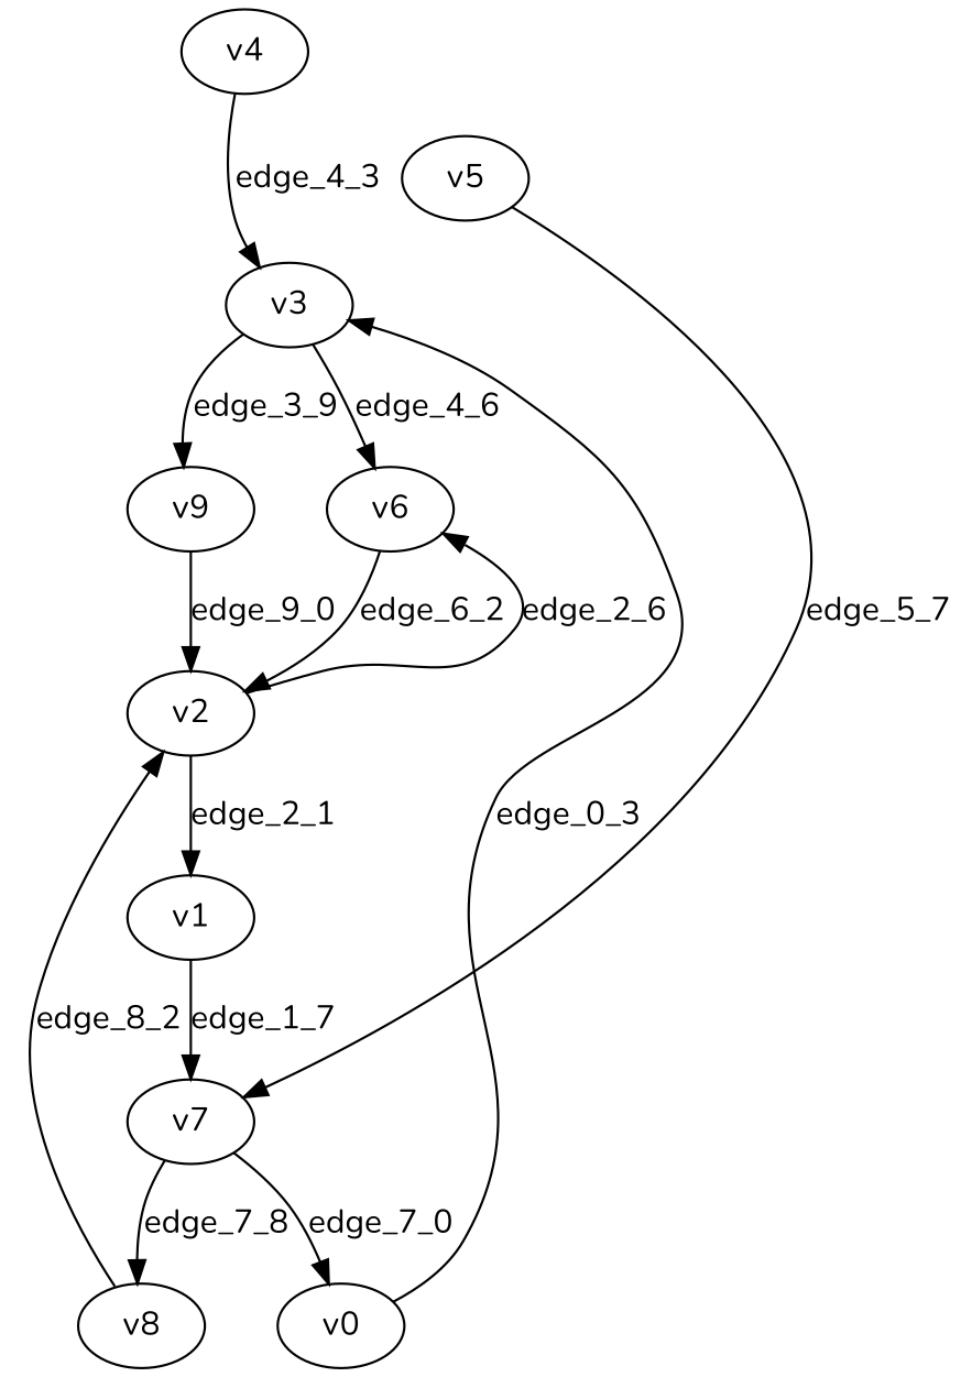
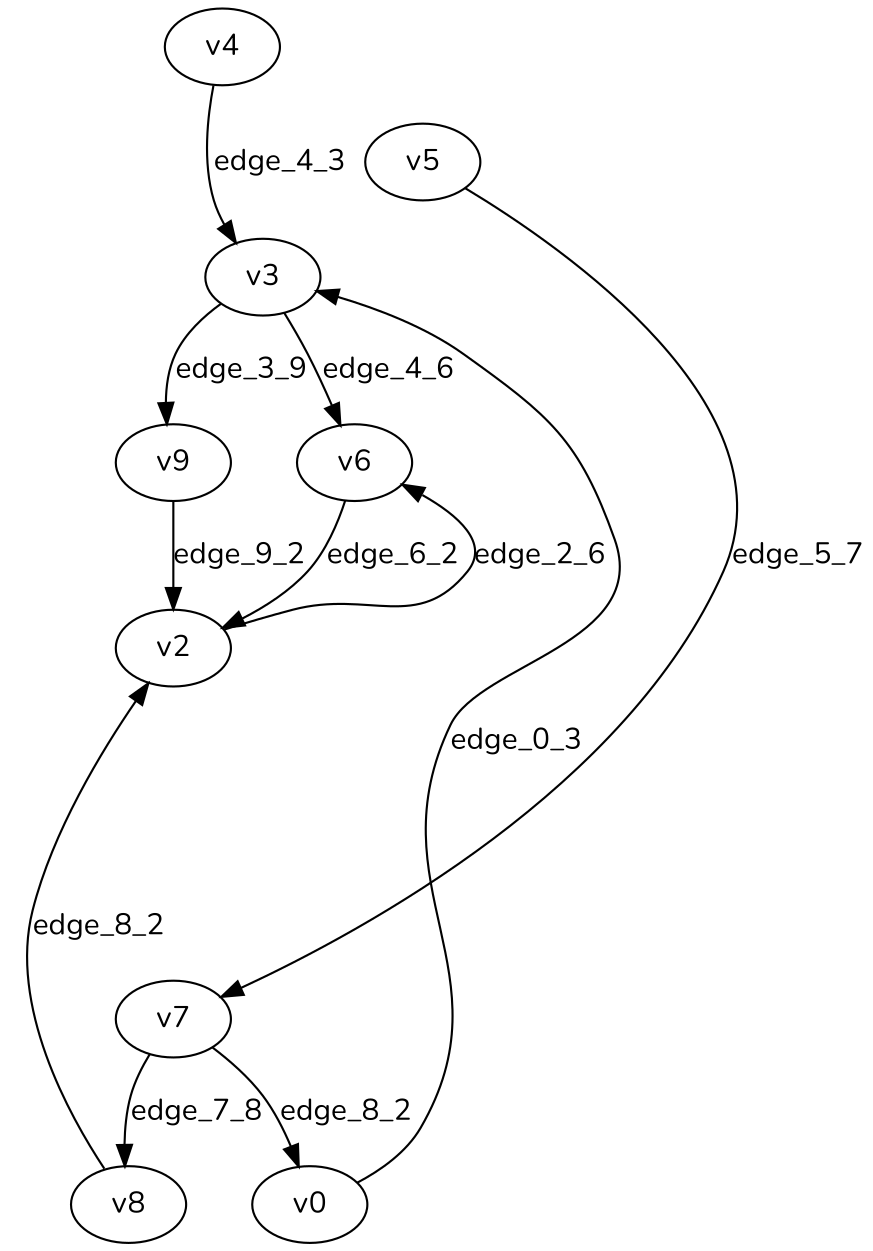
  digraph {
    fontname=Nunito
    node [fontname=Nunito player=1]
    edge [fontname=Nunito]
    v3 [player=-1]
    v0
    v6
    v9
-   v1 [player=0]
    v7 [player=-1]
    v8 [player=0]
    v2 [player=-1]
    v4 [player=0]
    v5
    v3 -> v6 [label=edge_4_6 probability=0.424215]
    v3 -> v9 [label=edge_3_9 probability=0.575785]
    v0 -> v3 [discount=0.151322 label=edge_0_3 weight=-7.496826]
    v6 -> v2 [discount=0.236966 label=edge_6_2 weight=-4.897720]
-   v9 -> v2 [discount=0.840920 label=edge_9_0 weight=7.055908]
-   v1 -> v7 [discount=0.176518 label=edge_1_7 weight=-5.698553]
-   v7 -> v0 [label=edge_7_0 probability=0.499846]
+   v9 -> v2 [discount=0.840920 label=edge_9_2 weight=7.055908]
+   v7 -> v0 [label=edge_8_2 probability=0.499846]
    v7 -> v8 [label=edge_7_8 probability=0.500154]
    v8 -> v2 [discount=0.660966 label=edge_8_2 weight=0.556481]
    v2 -> v6 [label=edge_2_6 probability=0.560972]
-   v2 -> v1 [label=edge_2_1 probability=0.439028]
    v4 -> v3 [discount=0.564812 label=edge_4_3 weight=-2.165955]
    v5 -> v7 [discount=0.613373 label=edge_5_7 weight=-1.236513]
  }
